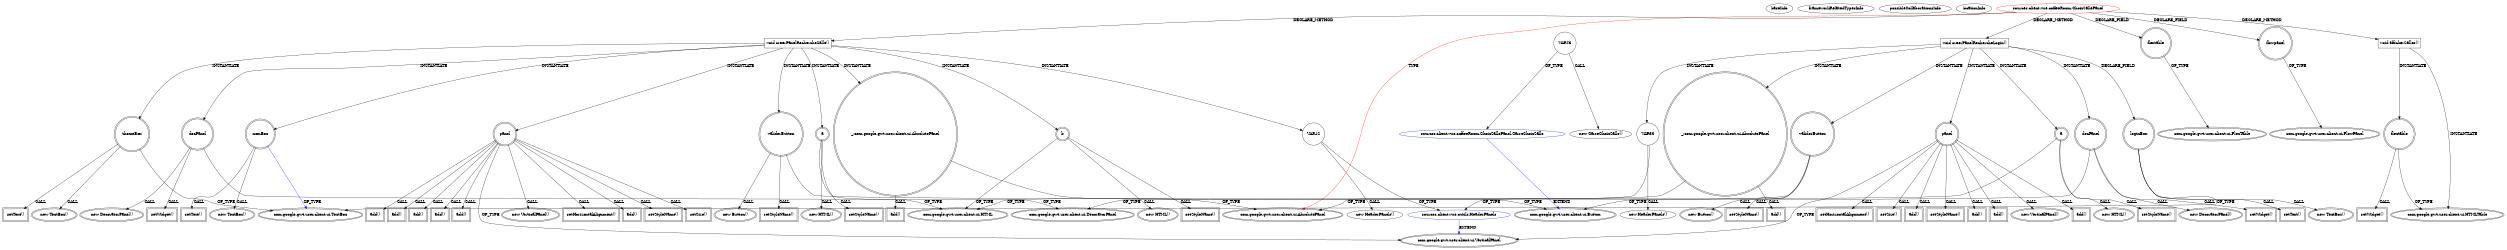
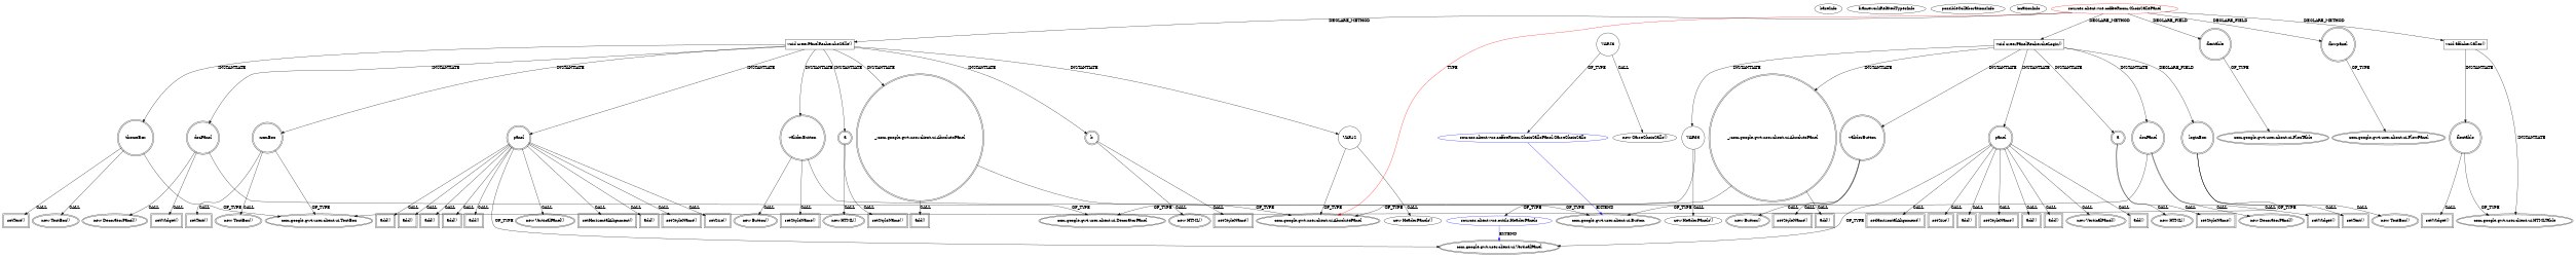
  digraph {
    node [isFrameworkType=true vertexType=INSIDE_CALL peripheries=2 shape=box]
    baseInfo [category=extension_graph graphId=262 isAnonymous=false possibleRelation=true isFrameworkType="" vertexType="" peripheries="" shape=""]
    frameworkRelatedTypesInfo [0="com.google.gwt.user.client.ui.AbsolutePanel" isFrameworkType="" vertexType="" peripheries="" shape=""]
    possibleCollaborationsInfo [0="262~CLIENT_METHOD_DECLARATION-INSTANTIATION-~com.google.gwt.user.client.ui.AbsolutePanel ~com.google.gwt.user.client.ui.Button ~false~false" 1="262~CLIENT_METHOD_DECLARATION-INSTANTIATION-CLIENT_METHOD_DECLARATION-INSTANTIATION-~com.google.gwt.user.client.ui.AbsolutePanel ~com.google.gwt.user.client.ui.VerticalPanel ~false~false" isFrameworkType="" vertexType="" peripheries="" shape=""]
    locationInfo [contextSignature=ChoixSallePanel filePath="/MainMain-ChatCafeine/ChatCafeine-master/ChatCafeine/src/sources/client/vue/coffeeRoom/ChoixSallePanel.java" graphId=262 projectName="MainMain-ChatCafeine" isFrameworkType="" vertexType="" peripheries="" shape=""]
    n5 [color=red isFrameworkType=false label="sources.client.vue.coffeeRoom.ChoixSallePanel" vertexType=ROOT_CLIENT_CLASS_DECLARATION peripheries="" shape=""]
    n6 [label="com.google.gwt.user.client.ui.AbsolutePanel" vertexType=FRAMEWORK_CLASS_TYPE shape=""]
    n7 [label=flextable shape=circle vertexType=FIELD_DECLARATION]
    n8 [label=flowpanel shape=circle vertexType=FIELD_DECLARATION]
    n9 [isFrameworkType=false label="void creerPanelRechercheSalle()" vertexType=CLIENT_METHOD_DECLARATION peripheries=""]
    n10 [isFrameworkType=false label="void creerPanelRechercheLogin()" vertexType=CLIENT_METHOD_DECLARATION peripheries=""]
    n11 [isFrameworkType=false label="void afficherSalles()" vertexType=CLIENT_METHOD_DECLARATION peripheries=""]
    n12 [label="com.google.gwt.user.client.ui.FlexTable" vertexType=FRAMEWORK_CLASS_TYPE shape=""]
    n13 [label="com.google.gwt.user.client.ui.FlowPanel" vertexType=FRAMEWORK_CLASS_TYPE shape=""]
    n14 [label=panel shape=circle vertexType=VARIABLE_EXPRESION]
    n15 [label=themeBox shape=circle vertexType=VARIABLE_EXPRESION]
    n16 [label=nomBox shape=circle vertexType=VARIABLE_EXPRESION]
    n17 [label=validerButton shape=circle vertexType=VARIABLE_EXPRESION]
    n18 [label=a shape=circle vertexType=VARIABLE_EXPRESION]
    n19 [label=b shape=circle vertexType=VARIABLE_EXPRESION]
    n20 [isFrameworkType=false label=VAR12 shape=circle vertexType=VARIABLE_EXPRESION peripheries=""]
    n21 [label=decPanel shape=circle vertexType=VARIABLE_EXPRESION]
    n22 [label="_:com.google.gwt.user.client.ui.AbsolutePanel" shape=circle vertexType=VARIABLE_EXPRESION]
    n23 [label=panel shape=circle vertexType=VARIABLE_EXPRESION]
    n24 [label=loginBox shape=circle vertexType=VARIABLE_EXPRESION]
    n25 [label=validerButton shape=circle vertexType=VARIABLE_EXPRESION]
    n26 [label=a shape=circle vertexType=VARIABLE_EXPRESION]
    n27 [isFrameworkType=false label=VAR33 shape=circle vertexType=VARIABLE_EXPRESION peripheries=""]
    n28 [label=decPanel shape=circle vertexType=VARIABLE_EXPRESION]
    n29 [label="_:com.google.gwt.user.client.ui.AbsolutePanel" shape=circle vertexType=VARIABLE_EXPRESION]
    n30 [label=flextable shape=circle vertexType=VARIABLE_EXPRESION]
    n31 [label="com.google.gwt.user.client.ui.HTMLTable" vertexType=FRAMEWORK_CLASS_TYPE shape=""]
    n32 [label="com.google.gwt.user.client.ui.VerticalPanel" vertexType=FRAMEWORK_CLASS_TYPE shape=""]
    n33 [label="new VerticalPanel()" vertexType=CONSTRUCTOR_CALL shape=""]
    n34 [label="setHorizontalAlignment()"]
    n35 [label="setSize()"]
    n36 [label="add()"]
    n37 [label="setStyleName()"]
    n38 [label="add()"]
    n39 [label="add()"]
    n40 [label="add()"]
    n41 [label="add()"]
    n42 [label="add()"]
    n43 [label="com.google.gwt.user.client.ui.TextBox" vertexType=FRAMEWORK_CLASS_TYPE shape=""]
    n44 [label="new TextBox()" vertexType=CONSTRUCTOR_CALL shape=""]
    n45 [label="setText()"]
    n46 [label="new TextBox()" vertexType=CONSTRUCTOR_CALL shape=""]
    n47 [label="setText()"]
    n48 [label="com.google.gwt.user.client.ui.Button" vertexType=FRAMEWORK_CLASS_TYPE shape=""]
    n49 [label="new Button()" vertexType=CONSTRUCTOR_CALL shape=""]
    n50 [label="setStyleName()"]
-   n51 [label="com.google.gwt.user.client.ui.HTML" vertexType=FRAMEWORK_CLASS_TYPE shape=""]
    n52 [label="new HTML()" vertexType=CONSTRUCTOR_CALL shape=""]
    n53 [label="setStyleName()"]
    n54 [label="new HTML()" vertexType=CONSTRUCTOR_CALL shape=""]
    n55 [label="setStyleName()"]
    n56 [color=blue isFrameworkType=false label="sources.client.vue.outils.HeaderPanels" vertexType=REFERENCE_CLIENT_CLASS_DECLARATION peripheries="" shape=""]
    n57 [isFrameworkType=false label="new HeaderPanels()" vertexType=CONSTRUCTOR_CALL peripheries="" shape=""]
    n58 [label="com.google.gwt.user.client.ui.DecoratorPanel" vertexType=FRAMEWORK_CLASS_TYPE shape=""]
    n59 [label="new DecoratorPanel()" vertexType=CONSTRUCTOR_CALL shape=""]
    n60 [label="setWidget()"]
    n61 [label="add()"]
    n62 [label="new VerticalPanel()" vertexType=CONSTRUCTOR_CALL shape=""]
    n63 [label="setHorizontalAlignment()"]
    n64 [label="setSize()"]
    n65 [label="add()"]
    n66 [label="setStyleName()"]
    n67 [label="add()"]
    n68 [label="add()"]
    n69 [label="add()"]
    n70 [label="new TextBox()" vertexType=CONSTRUCTOR_CALL shape=""]
    n71 [label="setText()"]
    n72 [label="new Button()" vertexType=CONSTRUCTOR_CALL shape=""]
    n73 [label="setStyleName()"]
    n74 [label="new HTML()" vertexType=CONSTRUCTOR_CALL shape=""]
    n75 [label="setStyleName()"]
    n76 [isFrameworkType=false label="new HeaderPanels()" vertexType=CONSTRUCTOR_CALL peripheries="" shape=""]
    n77 [label="new DecoratorPanel()" vertexType=CONSTRUCTOR_CALL shape=""]
    n78 [label="setWidget()"]
    n79 [label="add()"]
    n80 [label="setWidget()"]
    n81 [isFrameworkType=false label=VAR43 shape=circle vertexType=VARIABLE_EXPRESION peripheries=""]
    n82 [color=blue isFrameworkType=false label="sources.client.vue.coffeeRoom.ChoixSallePanel.CarreChoixSalle" vertexType=REFERENCE_CLIENT_CLASS_DECLARATION peripheries="" shape=""]
    n83 [isFrameworkType=false label="new CarreChoixSalle()" vertexType=CONSTRUCTOR_CALL peripheries="" shape=""]
    n5 -> n6 [color=red label=TYPE]
    n5 -> n7 [label=DECLARE_FIELD]
    n5 -> n8 [label=DECLARE_FIELD]
    n5 -> n9 [label=DECLARE_METHOD]
    n5 -> n10 [label=DECLARE_METHOD]
    n5 -> n11 [label=DECLARE_METHOD]
    n7 -> n12 [label=OF_TYPE]
    n8 -> n13 [label=OF_TYPE]
    n9 -> n14 [label=INSTANTIATE]
    n9 -> n15 [label=INSTANTIATE]
    n9 -> n16 [label=INSTANTIATE]
    n9 -> n17 [label=INSTANTIATE]
    n9 -> n18 [label=INSTANTIATE]
    n9 -> n19 [label=INSTANTIATE]
    n9 -> n20 [label=INSTANTIATE]
    n9 -> n21 [label=INSTANTIATE]
    n9 -> n22 [label=INSTANTIATE]
    n10 -> n23 [label=INSTANTIATE]
    n10 -> n24 [label=DECLARE_FIELD]
    n10 -> n25 [label=INSTANTIATE]
    n10 -> n26 [label=INSTANTIATE]
    n10 -> n27 [label=INSTANTIATE]
    n10 -> n28 [label=INSTANTIATE]
    n10 -> n29 [label=INSTANTIATE]
    n11 -> n30 [label=INSTANTIATE]
    n11 -> n31 [label=INSTANTIATE]
    n14 -> n32 [label=OF_TYPE]
    n14 -> n33 [label=CALL]
    n14 -> n34 [label=CALL]
    n14 -> n35 [label=CALL]
    n14 -> n36 [label=CALL]
    n14 -> n37 [label=CALL]
    n14 -> n38 [label=CALL]
    n14 -> n39 [label=CALL]
    n14 -> n40 [label=CALL]
    n14 -> n41 [label=CALL]
    n14 -> n42 [label=CALL]
    n15 -> n43 [label=OF_TYPE]
    n15 -> n44 [label=CALL]
    n15 -> n45 [label=CALL]
-   n16 -> n43 [label=OF_TYPE color=blue]
+   n16 -> n43 [label=OF_TYPE]
    n16 -> n46 [label=CALL]
    n16 -> n47 [label=CALL]
    n17 -> n48 [label=OF_TYPE]
    n17 -> n49 [label=CALL]
    n17 -> n50 [label=CALL]
-   n18 -> n51 [label=OF_TYPE]
    n18 -> n52 [label=CALL]
    n18 -> n53 [label=CALL]
-   n19 -> n51 [label=OF_TYPE]
    n19 -> n54 [label=CALL]
    n19 -> n55 [label=CALL]
-   n20 -> n56 [label=OF_TYPE]
+   n20 -> n6 [label=OF_TYPE]
    n20 -> n57 [label=CALL]
    n21 -> n58 [label=OF_TYPE]
    n21 -> n59 [label=CALL]
    n21 -> n60 [label=CALL]
    n22 -> n6 [label=OF_TYPE]
    n22 -> n61 [label=CALL]
    n23 -> n32 [label=OF_TYPE]
    n23 -> n62 [label=CALL]
    n23 -> n63 [label=CALL]
    n23 -> n64 [label=CALL]
    n23 -> n65 [label=CALL]
    n23 -> n66 [label=CALL]
    n23 -> n67 [label=CALL]
    n23 -> n68 [label=CALL]
    n23 -> n69 [label=CALL]
    n24 -> n43 [label=OF_TYPE]
    n24 -> n70 [label=CALL]
    n24 -> n71 [label=CALL]
    n25 -> n48 [label=OF_TYPE]
    n25 -> n72 [label=CALL]
    n25 -> n73 [label=CALL]
-   n26 -> n51 [label=OF_TYPE]
    n26 -> n74 [label=CALL]
    n26 -> n75 [label=CALL]
    n27 -> n56 [label=OF_TYPE]
    n27 -> n76 [label=CALL]
    n28 -> n58 [label=OF_TYPE]
    n28 -> n77 [label=CALL]
    n28 -> n78 [label=CALL]
    n29 -> n6 [label=OF_TYPE]
    n29 -> n79 [label=CALL]
    n30 -> n31 [label=OF_TYPE]
    n30 -> n80 [label=CALL]
    n56 -> n32 [color=blue label=EXTEND]
    n81 -> n82 [label=OF_TYPE]
    n81 -> n83 [label=CALL]
    n82 -> n48 [color=blue label=EXTEND]
  }
